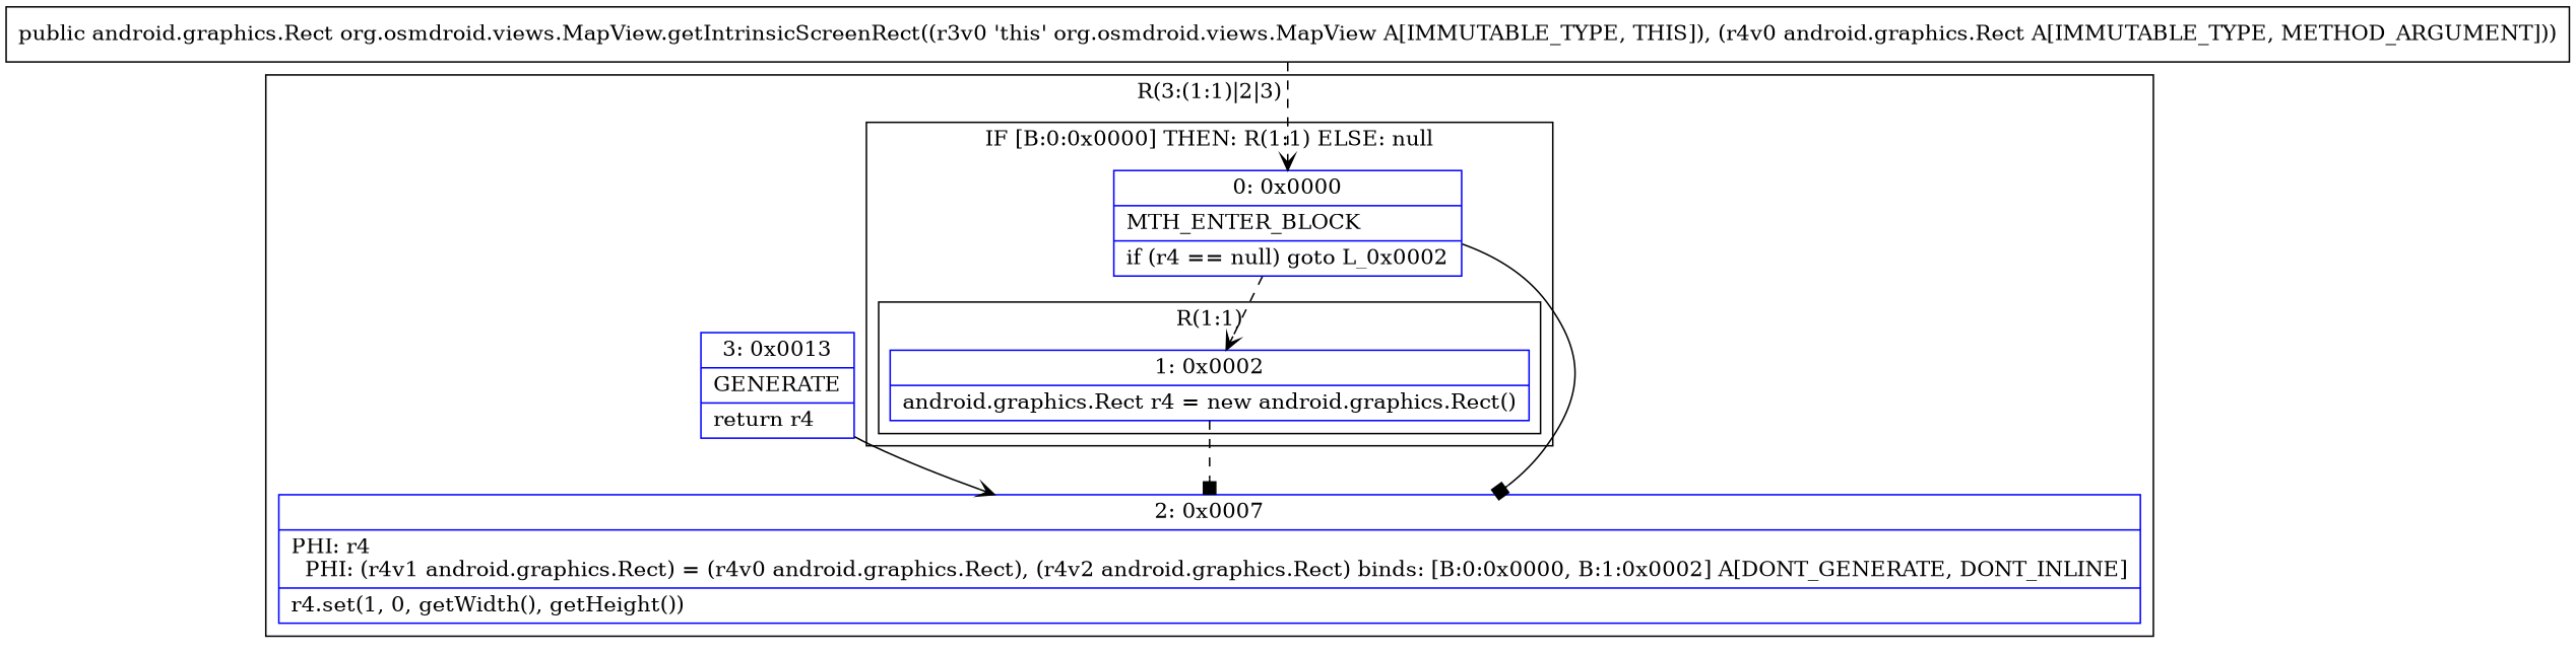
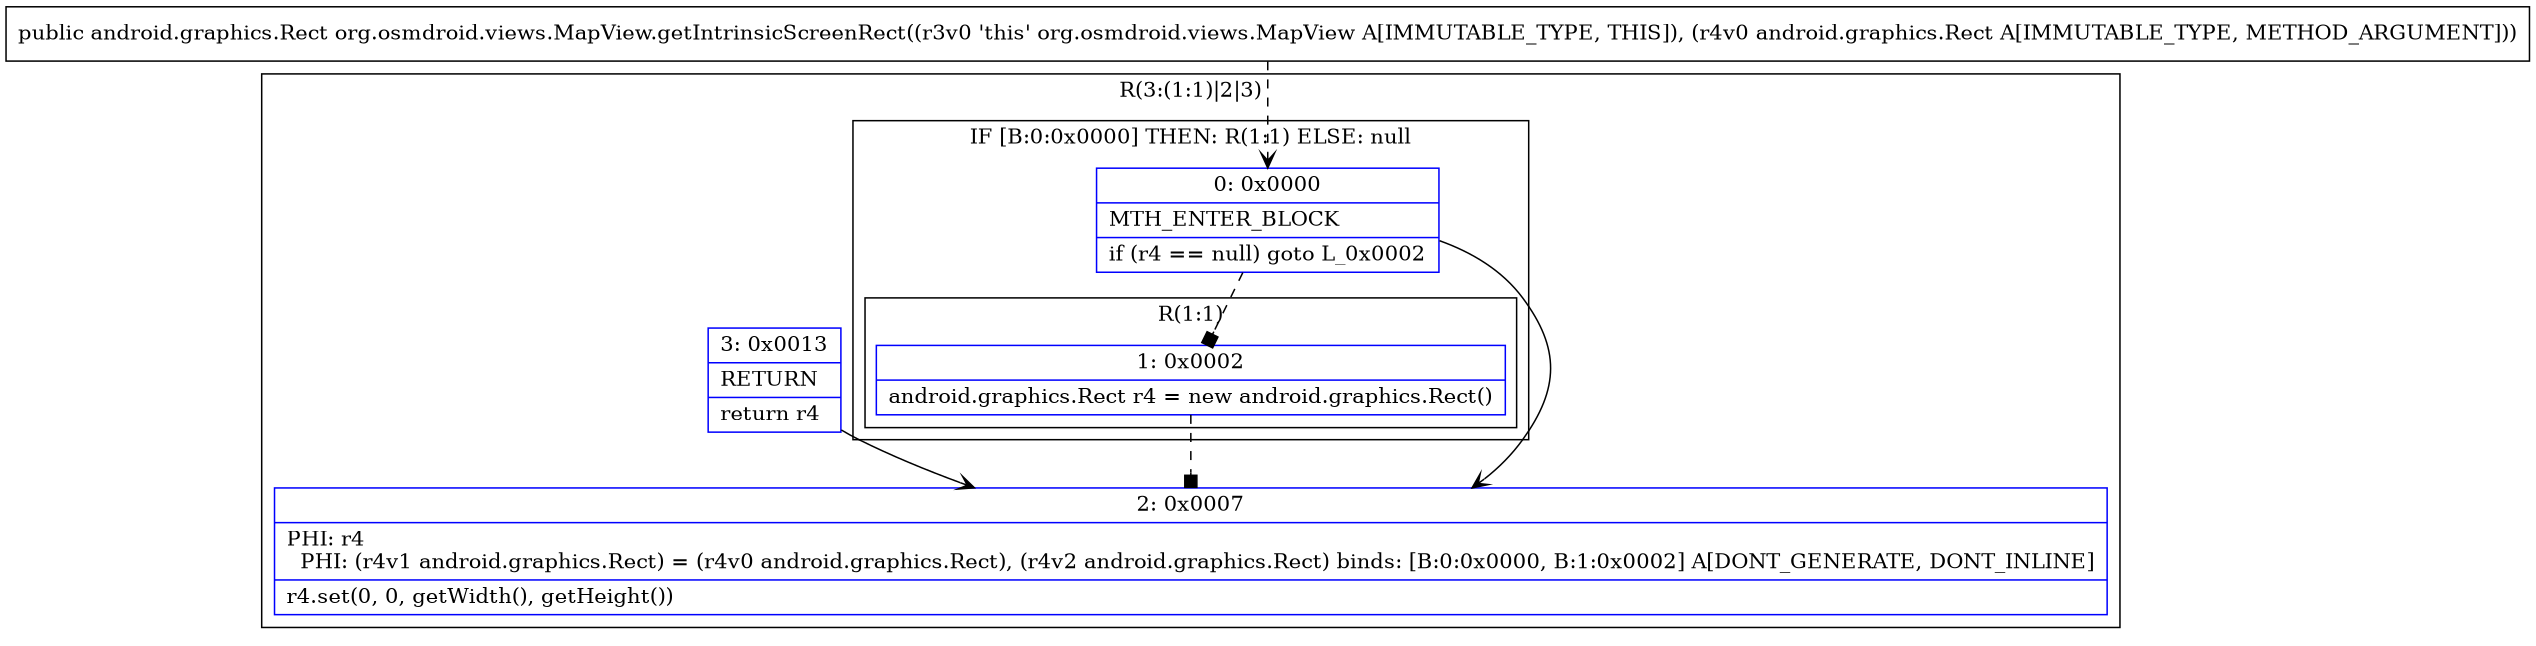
  digraph {
    node [color=blue shape=record]
    edge [arrowhead=vee style=dashed]
    n1 [label="{1\:\ 0x0002|android.graphics.Rect r4 = new android.graphics.Rect()\l}"]
    n2 [label="{0\:\ 0x0000|MTH_ENTER_BLOCK\l|if (r4 == null) goto L_0x0002\l}"]
-   n3 [label="{2\:\ 0x0007|PHI: r4 \l  PHI: (r4v1 android.graphics.Rect) = (r4v0 android.graphics.Rect), (r4v2 android.graphics.Rect) binds: [B:0:0x0000, B:1:0x0002] A[DONT_GENERATE, DONT_INLINE]\l|r4.set(1, 0, getWidth(), getHeight())\l}"]
-   n4 [label="{3\:\ 0x0013|GENERATE\l|return r4\l}"]
+   n3 [label="{2\:\ 0x0007|PHI: r4 \l  PHI: (r4v1 android.graphics.Rect) = (r4v0 android.graphics.Rect), (r4v2 android.graphics.Rect) binds: [B:0:0x0000, B:1:0x0002] A[DONT_GENERATE, DONT_INLINE]\l|r4.set(0, 0, getWidth(), getHeight())\l}"]
+   n4 [label="{3\:\ 0x0013|RETURN\l|return r4\l}"]
    n5 [label="{public android.graphics.Rect org.osmdroid.views.MapView.getIntrinsicScreenRect((r3v0 'this' org.osmdroid.views.MapView A[IMMUTABLE_TYPE, THIS]), (r4v0 android.graphics.Rect A[IMMUTABLE_TYPE, METHOD_ARGUMENT])) }" color=""]
    subgraph cluster_1 {
      label="R(3:(1:1)|2|3)"
      n3
      n4
      subgraph cluster_2 {
        label="IF [B:0:0x0000] THEN: R(1:1) ELSE: null"
        n2
        subgraph cluster_3 {
          label="R(1:1)"
          n1
        }
      }
    }
    n1 -> n3 [arrowhead=box]
-   n2 -> n1
-   n2 -> n3 [arrowhead=box style=solid]
+   n2 -> n1 [arrowhead=box]
+   n2 -> n3 [style=solid]
    n4 -> n3 [style=solid]
    n5 -> n2
  }
